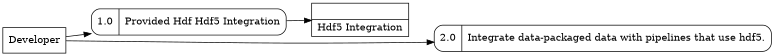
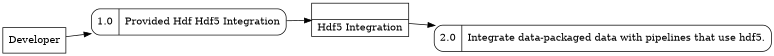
  digraph {
    rankdir=LR
    node [shape=Mrecord]
    n1 [label="<f0>  |<f1> Hdf5 Integration " shape=record]
    n2 [label=Developer shape=box]
    n3 [label="{<f0> 1.0|<f1> Provided Hdf Hdf5 Integration }"]
    n4 [label="{<f0> 2.0|<f1> Integrate data-packaged data with pipelines that use hdf5. }"]
    n2 -> n3
-   n2 -> n4
+   n1 -> n4
    n3 -> n1
  }
